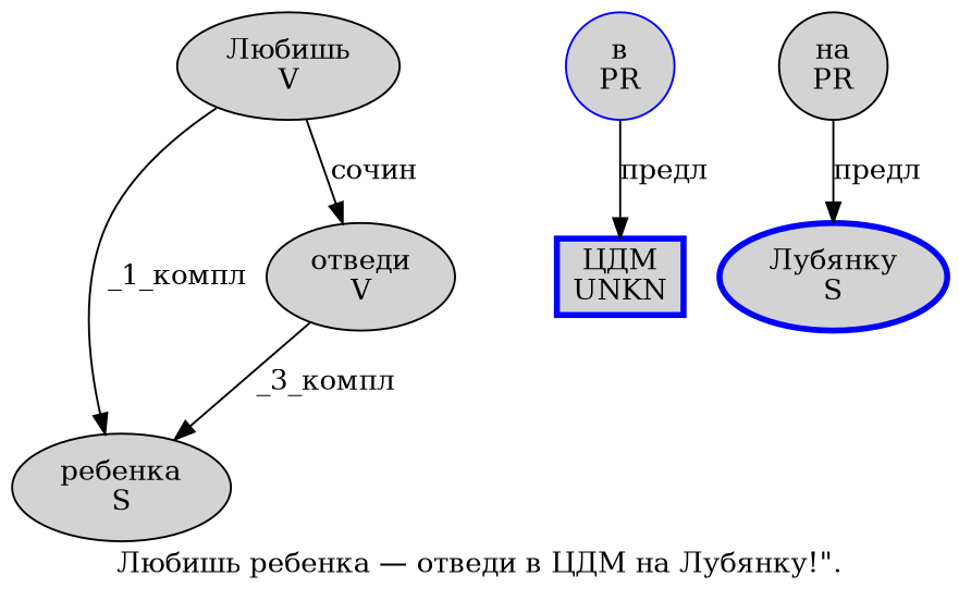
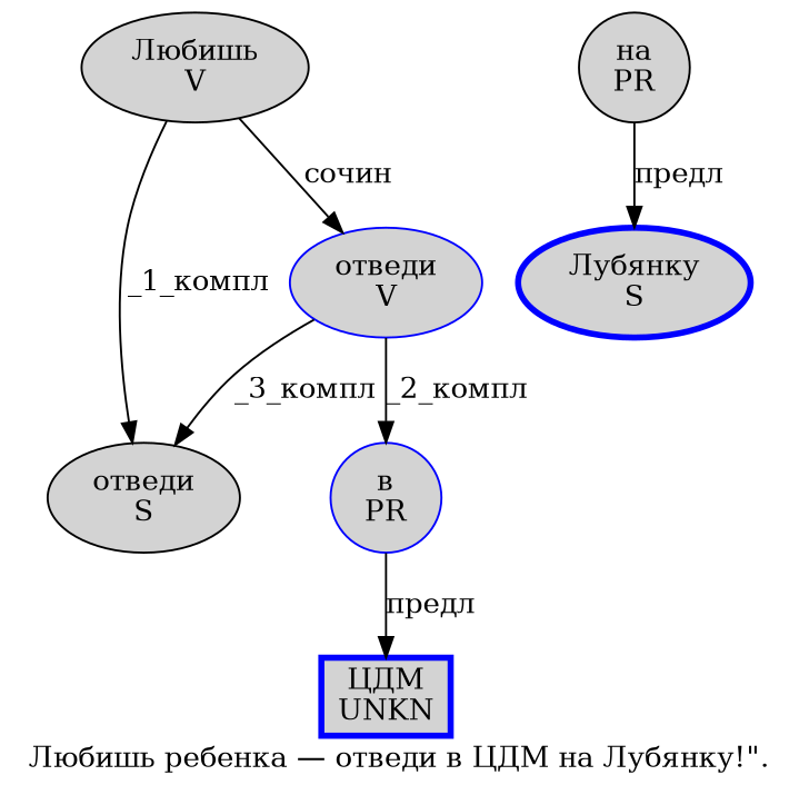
  digraph {
    label="Любишь ребенка — отведи в ЦДМ на Лубянку!\"."
    node [fillcolor=lightgray penwidth=1 shape=ellipse style=filled]
    n1 [label="Любишь\nV"]
-   n2 [label="ребенка\nS"]
-   n3 [label="отведи\nV"]
+   n2 [label="отведи\nS"]
+   n3 [label="отведи\nV" color=blue]
    n4 [color=blue label="в\nPR"]
    n5 [color=blue label="ЦДМ\nUNKN" penwidth=3 shape=box]
    n6 [label="на\nPR"]
    n7 [color=blue label="Лубянку\nS" penwidth=3]
    n1 -> n2 [label="_1_компл"]
    n1 -> n3 [label="сочин"]
    n3 -> n2 [label="_3_компл"]
+   n3 -> n4 [label="_2_компл"]
    n4 -> n5 [label="предл"]
    n6 -> n7 [label="предл"]
  }
